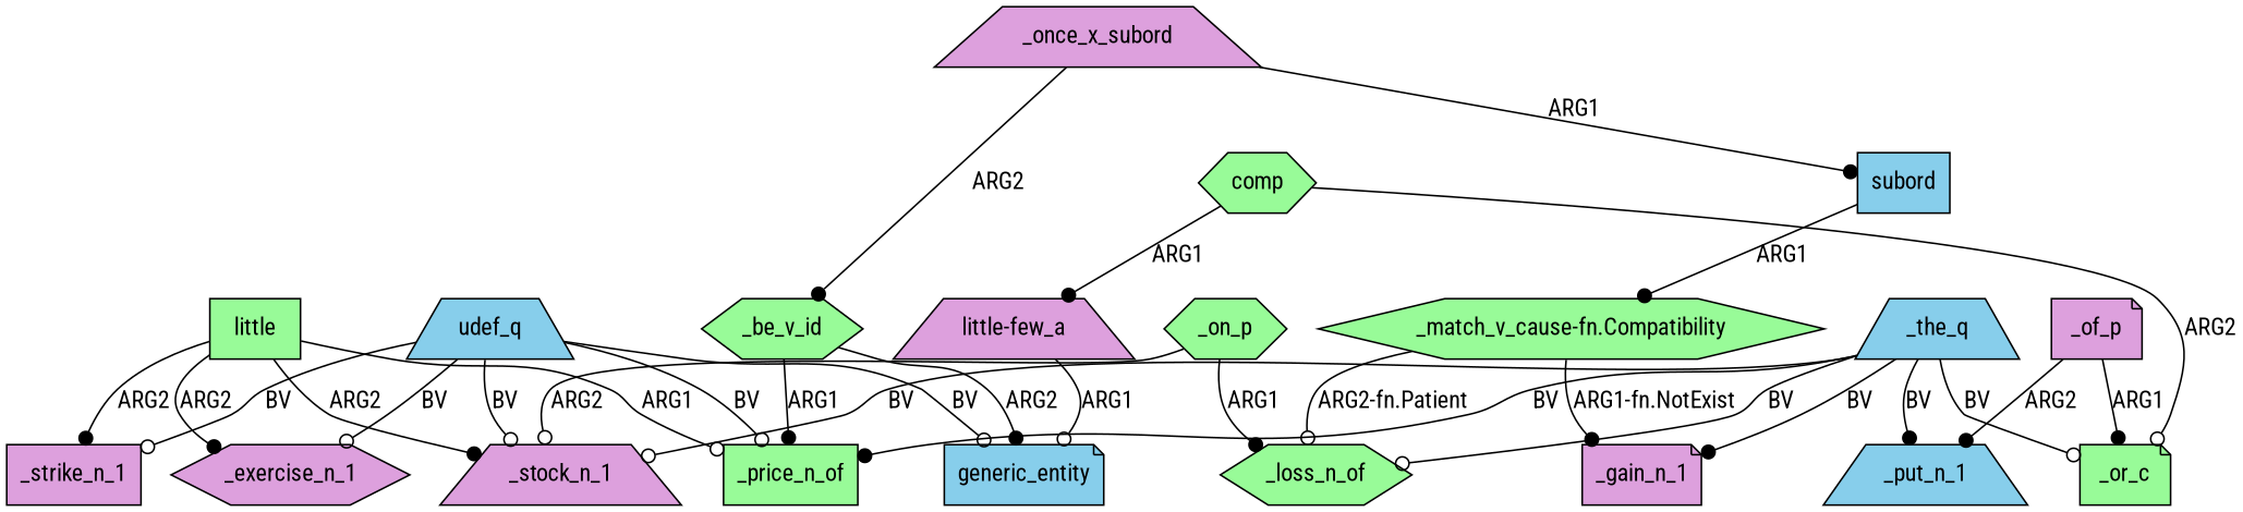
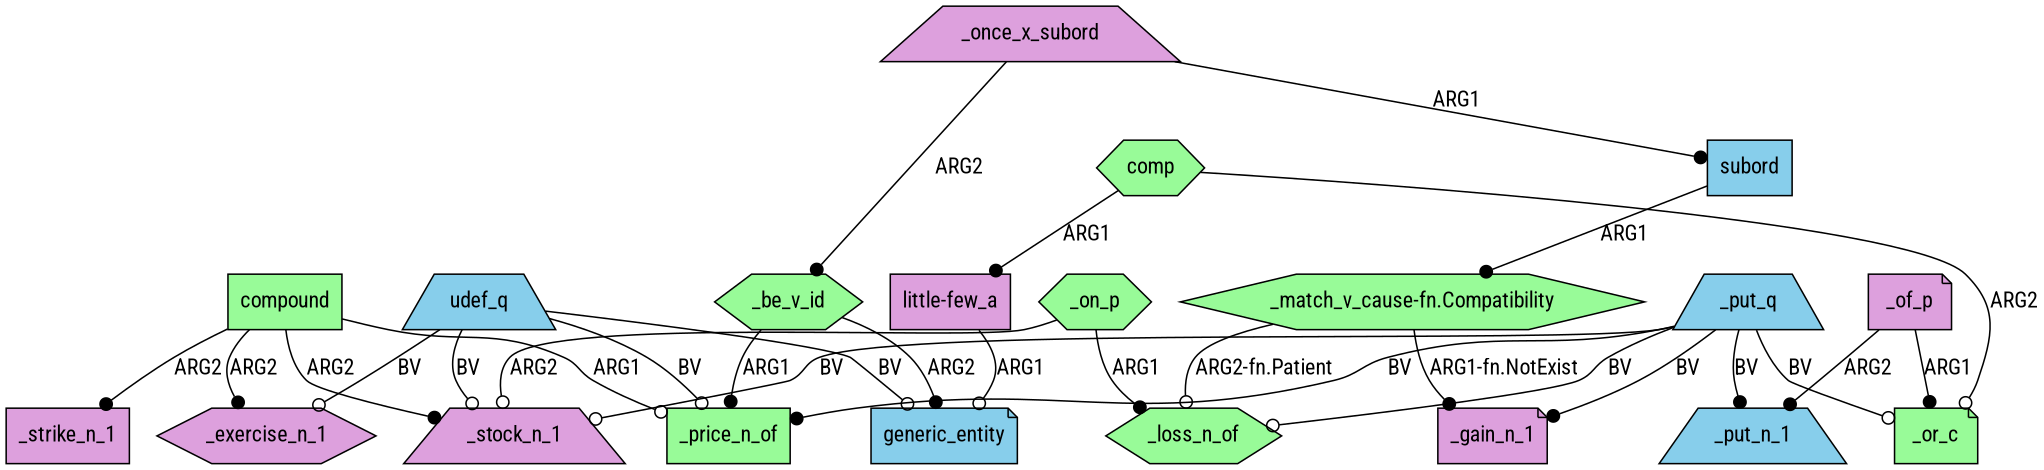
  digraph {
    fontname="Roboto Condensed"
    node [fillcolor=palegreen fontname="Roboto Condensed" shape=hexagon style=filled]
    edge [arrowhead=dot fontname="Roboto Condensed"]
-   compound [shape=box label=little]
+   compound [shape=box]
    _exercise_n_1 [fillcolor=plum]
    _price_n_of [shape=box]
    _strike_n_1 [fillcolor=plum shape=box]
    _stock_n_1 [fillcolor=plum shape=trapezium]
-   _the_q [fillcolor=skyblue shape=trapezium]
+   _the_q [fillcolor=skyblue shape=trapezium label=_put_q]
    _or_c [shape=note]
    _put_n_1 [fillcolor=skyblue shape=trapezium]
    _loss_n_of
    _gain_n_1 [fillcolor=plum shape=note]
    _once_x_subord [fillcolor=plum shape=trapezium]
    _be_v_id
    subord [fillcolor=skyblue shape=box]
    generic_entity [fillcolor=skyblue shape=note]
    "_match_v_cause-fn.Compatibility"
    udef_q [fillcolor=skyblue shape=trapezium]
    _of_p [fillcolor=plum shape=note]
    _on_p
    comp
-   "little-few_a" [fillcolor=plum shape=trapezium]
+   "little-few_a" [fillcolor=plum shape=box]
    compound -> _exercise_n_1 [label=ARG2]
    compound -> _price_n_of [arrowhead=odot label=ARG1]
    compound -> _strike_n_1 [label=ARG2]
    compound -> _stock_n_1 [label=ARG2]
    _the_q -> _price_n_of [label=BV]
    _the_q -> _stock_n_1 [arrowhead=odot label=BV]
    _the_q -> _or_c [arrowhead=odot label=BV]
    _the_q -> _put_n_1 [label=BV]
    _the_q -> _loss_n_of [arrowhead=odot label=BV]
    _the_q -> _gain_n_1 [label=BV]
    _once_x_subord -> _be_v_id [label=ARG2]
    _once_x_subord -> subord [label=ARG1]
    _be_v_id -> _price_n_of [label=ARG1]
    _be_v_id -> generic_entity [label=ARG2]
    subord -> "_match_v_cause-fn.Compatibility" [label=ARG1]
    "_match_v_cause-fn.Compatibility" -> _loss_n_of [arrowhead=odot label="ARG2-fn.Patient"]
    "_match_v_cause-fn.Compatibility" -> _gain_n_1 [label="ARG1-fn.NotExist"]
    udef_q -> _exercise_n_1 [arrowhead=odot label=BV]
    udef_q -> _price_n_of [arrowhead=odot label=BV]
-   udef_q -> _strike_n_1 [arrowhead=odot label=BV]
    udef_q -> _stock_n_1 [arrowhead=odot label=BV]
    udef_q -> generic_entity [arrowhead=odot label=BV]
    _of_p -> _or_c [label=ARG1]
    _of_p -> _put_n_1 [label=ARG2]
    _on_p -> _stock_n_1 [arrowhead=odot label=ARG2]
    _on_p -> _loss_n_of [label=ARG1]
    comp -> _or_c [arrowhead=odot label=ARG2]
    comp -> "little-few_a" [label=ARG1]
    "little-few_a" -> generic_entity [arrowhead=odot label=ARG1]
  }
